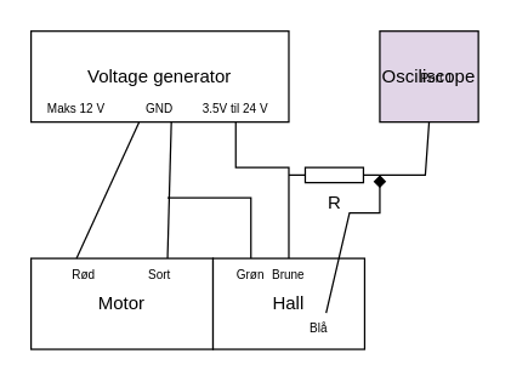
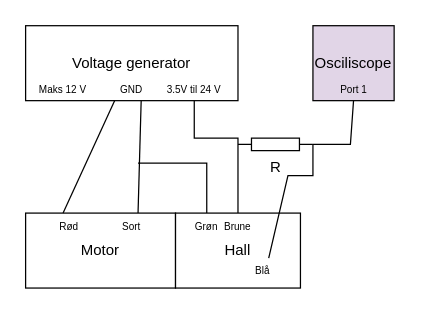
  <mxCell id="0" />
  <mxCell id="1" parent="0" />
  <mxCell id="2" value="Motor" style="rounded=0;whiteSpace=wrap;html=1;" vertex="1" parent="1"><mxGeometry x="20" y="170" width="120" height="60" as="geometry" /></mxCell>
  <mxCell id="3" value="Voltage generator" style="rounded=0;whiteSpace=wrap;html=1;" vertex="1" parent="1"><mxGeometry x="20" y="20" width="170" height="60" as="geometry" /></mxCell>
  <mxCell id="4" value="" style="endArrow=none;html=1;rounded=0;exitX=0.25;exitY=0;exitDx=0;exitDy=0;" edge="1" parent="1" source="2" target="3"><mxGeometry width="50" height="50" relative="1" as="geometry"><mxPoint x="-20" y="130" as="sourcePoint" /><mxPoint x="30" y="80" as="targetPoint" /></mxGeometry></mxCell>
  <mxCell id="5" value="&lt;font style=&quot;font-size: 8px;&quot;&gt;Maks 12 V&lt;/font&gt;" style="text;html=1;align=center;verticalAlign=middle;whiteSpace=wrap;rounded=0;" vertex="1" parent="1"><mxGeometry x="30" y="60" width="40" height="20" as="geometry" /></mxCell>
  <mxCell id="6" value="&lt;font style=&quot;font-size: 8px;&quot;&gt;GND&lt;/font&gt;" style="text;html=1;align=center;verticalAlign=middle;whiteSpace=wrap;rounded=0;" vertex="1" parent="1"><mxGeometry x="90" y="60" width="30" height="20" as="geometry" /></mxCell>
  <mxCell id="7" value="" style="endArrow=none;html=1;rounded=0;entryX=0.75;entryY=1;entryDx=0;entryDy=0;exitX=0.75;exitY=0;exitDx=0;exitDy=0;" edge="1" parent="1" source="2" target="6"><mxGeometry width="50" height="50" relative="1" as="geometry"><mxPoint x="220" y="150" as="sourcePoint" /><mxPoint x="270" y="100" as="targetPoint" /></mxGeometry></mxCell>
  <mxCell id="8" value="Hall" style="rounded=0;whiteSpace=wrap;html=1;" vertex="1" parent="1"><mxGeometry x="140" y="170" width="100" height="60" as="geometry" /></mxCell>
  <mxCell id="9" value="&lt;font style=&quot;font-size: 8px;&quot;&gt;Grøn&lt;/font&gt;" style="text;html=1;align=center;verticalAlign=middle;whiteSpace=wrap;rounded=0;" vertex="1" parent="1"><mxGeometry x="150" y="170" width="30" height="20" as="geometry" /></mxCell>
  <mxCell id="10" value="&lt;font style=&quot;font-size: 8px;&quot;&gt;Rød&lt;/font&gt;" style="text;html=1;align=center;verticalAlign=middle;whiteSpace=wrap;rounded=0;" vertex="1" parent="1"><mxGeometry x="40" y="170" width="30" height="20" as="geometry" /></mxCell>
  <mxCell id="11" value="" style="endArrow=none;html=1;rounded=0;exitX=0.25;exitY=0;exitDx=0;exitDy=0;" edge="1" parent="1" source="8"><mxGeometry width="50" height="50" relative="1" as="geometry"><mxPoint x="190" y="100" as="sourcePoint" /><mxPoint x="110" y="130" as="targetPoint" /><Array as="points"><mxPoint x="165" y="130" /></Array></mxGeometry></mxCell>
  <mxCell id="12" value="&lt;font style=&quot;font-size: 8px;&quot;&gt;Sort&lt;/font&gt;" style="text;html=1;align=center;verticalAlign=middle;whiteSpace=wrap;rounded=0;" vertex="1" parent="1"><mxGeometry x="90" y="170" width="30" height="20" as="geometry" /></mxCell>
  <mxCell id="13" value="&lt;font style=&quot;font-size: 8px;&quot;&gt;Brune&lt;/font&gt;" style="text;html=1;align=center;verticalAlign=middle;whiteSpace=wrap;rounded=0;" vertex="1" parent="1"><mxGeometry x="175" y="170" width="30" height="20" as="geometry" /></mxCell>
  <mxCell id="14" value="&lt;font style=&quot;font-size: 8px;&quot;&gt;3.5V til 24 V&lt;/font&gt;" style="text;html=1;align=center;verticalAlign=middle;whiteSpace=wrap;rounded=0;" vertex="1" parent="1"><mxGeometry x="130" y="60" width="50" height="20" as="geometry" /></mxCell>
  <mxCell id="15" value="" style="endArrow=none;html=1;rounded=0;entryX=0.5;entryY=1;entryDx=0;entryDy=0;" edge="1" parent="1" target="14"><mxGeometry width="50" height="50" relative="1" as="geometry"><mxPoint x="190" y="170" as="sourcePoint" /><mxPoint x="240" y="120" as="targetPoint" /><Array as="points"><mxPoint x="190" y="110" /><mxPoint x="155" y="110" /></Array></mxGeometry></mxCell>
  <mxCell id="16" value="&lt;span style=&quot;font-size: 8px;&quot;&gt;Blå&lt;/span&gt;" style="text;html=1;align=center;verticalAlign=middle;whiteSpace=wrap;rounded=0;" vertex="1" parent="1"><mxGeometry x="195" y="205" width="30" height="20" as="geometry" /></mxCell>
- <mxCell id="17" value="" style="endArrow=diamond;html=1;rounded=0;exitX=0.653;exitY=0.05;exitDx=0;exitDy=0;exitPerimeter=0;entryX=1;entryY=0.5;entryDx=0;entryDy=0;entryPerimeter=0;" edge="1" parent="1" source="16" target="18"><mxGeometry width="50" height="50" relative="1" as="geometry"><mxPoint x="220" y="170" as="sourcePoint" /><mxPoint x="230" y="130" as="targetPoint" /><Array as="points"><mxPoint x="230" y="140" /><mxPoint x="250" y="140" /></Array></mxGeometry></mxCell>
+ <mxCell id="17" value="" style="endArrow=none;html=1;rounded=0;exitX=0.653;exitY=0.05;exitDx=0;exitDy=0;exitPerimeter=0;entryX=1;entryY=0.5;entryDx=0;entryDy=0;entryPerimeter=0;" edge="1" parent="1" source="16" target="18"><mxGeometry width="50" height="50" relative="1" as="geometry"><mxPoint x="220" y="170" as="sourcePoint" /><mxPoint x="230" y="130" as="targetPoint" /><Array as="points"><mxPoint x="230" y="140" /><mxPoint x="250" y="140" /></Array></mxGeometry></mxCell>
  <mxCell id="18" value="R" style="pointerEvents=1;verticalLabelPosition=bottom;shadow=0;dashed=0;align=center;html=1;verticalAlign=top;shape=mxgraph.electrical.resistors.resistor_1;" vertex="1" parent="1"><mxGeometry x="190" y="110" width="60" height="10" as="geometry" /></mxCell>
  <mxCell id="19" value="Osciliscope" style="rounded=0;whiteSpace=wrap;html=1;fillColor=#e1d5e7;" vertex="1" parent="1"><mxGeometry x="250" y="20" width="65" height="60" as="geometry" /></mxCell>
  <mxCell id="20" value="" style="endArrow=none;html=1;rounded=0;entryX=0.5;entryY=1;entryDx=0;entryDy=0;exitX=1;exitY=0.5;exitDx=0;exitDy=0;exitPerimeter=0;" edge="1" parent="1" source="18" target="19"><mxGeometry width="50" height="50" relative="1" as="geometry"><mxPoint x="290" y="130" as="sourcePoint" /><mxPoint x="340" y="80" as="targetPoint" /><Array as="points"><mxPoint x="280" y="115" /></Array></mxGeometry></mxCell>
- <mxCell id="21" value="&lt;span style=&quot;font-size: 8px;&quot;&gt;Port 1&lt;/span&gt;" style="text;html=1;align=center;verticalAlign=middle;whiteSpace=wrap;rounded=0;" vertex="1" parent="1"><mxGeometry x="272.5" y="40" width="30" height="20" as="geometry" /></mxCell>
+ <mxCell id="21" value="&lt;span style=&quot;font-size: 8px;&quot;&gt;Port 1&lt;/span&gt;" style="text;html=1;align=center;verticalAlign=middle;whiteSpace=wrap;rounded=0;" vertex="1" parent="1"><mxGeometry x="267.5" y="60" width="30" height="20" as="geometry" /></mxCell>
